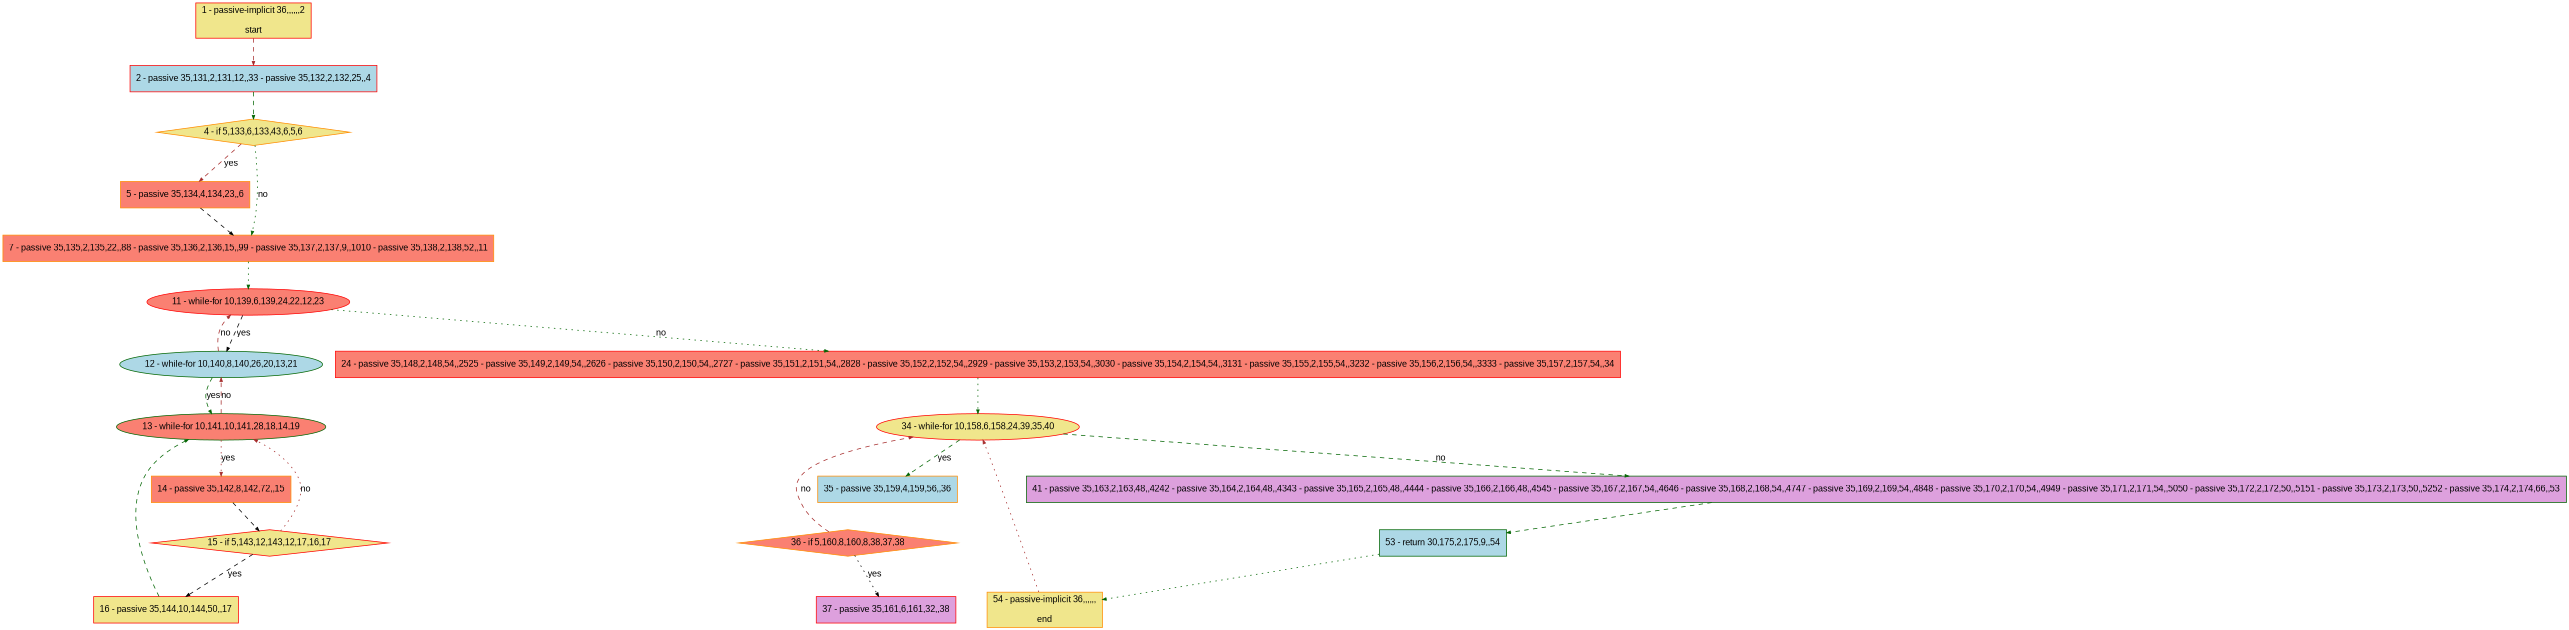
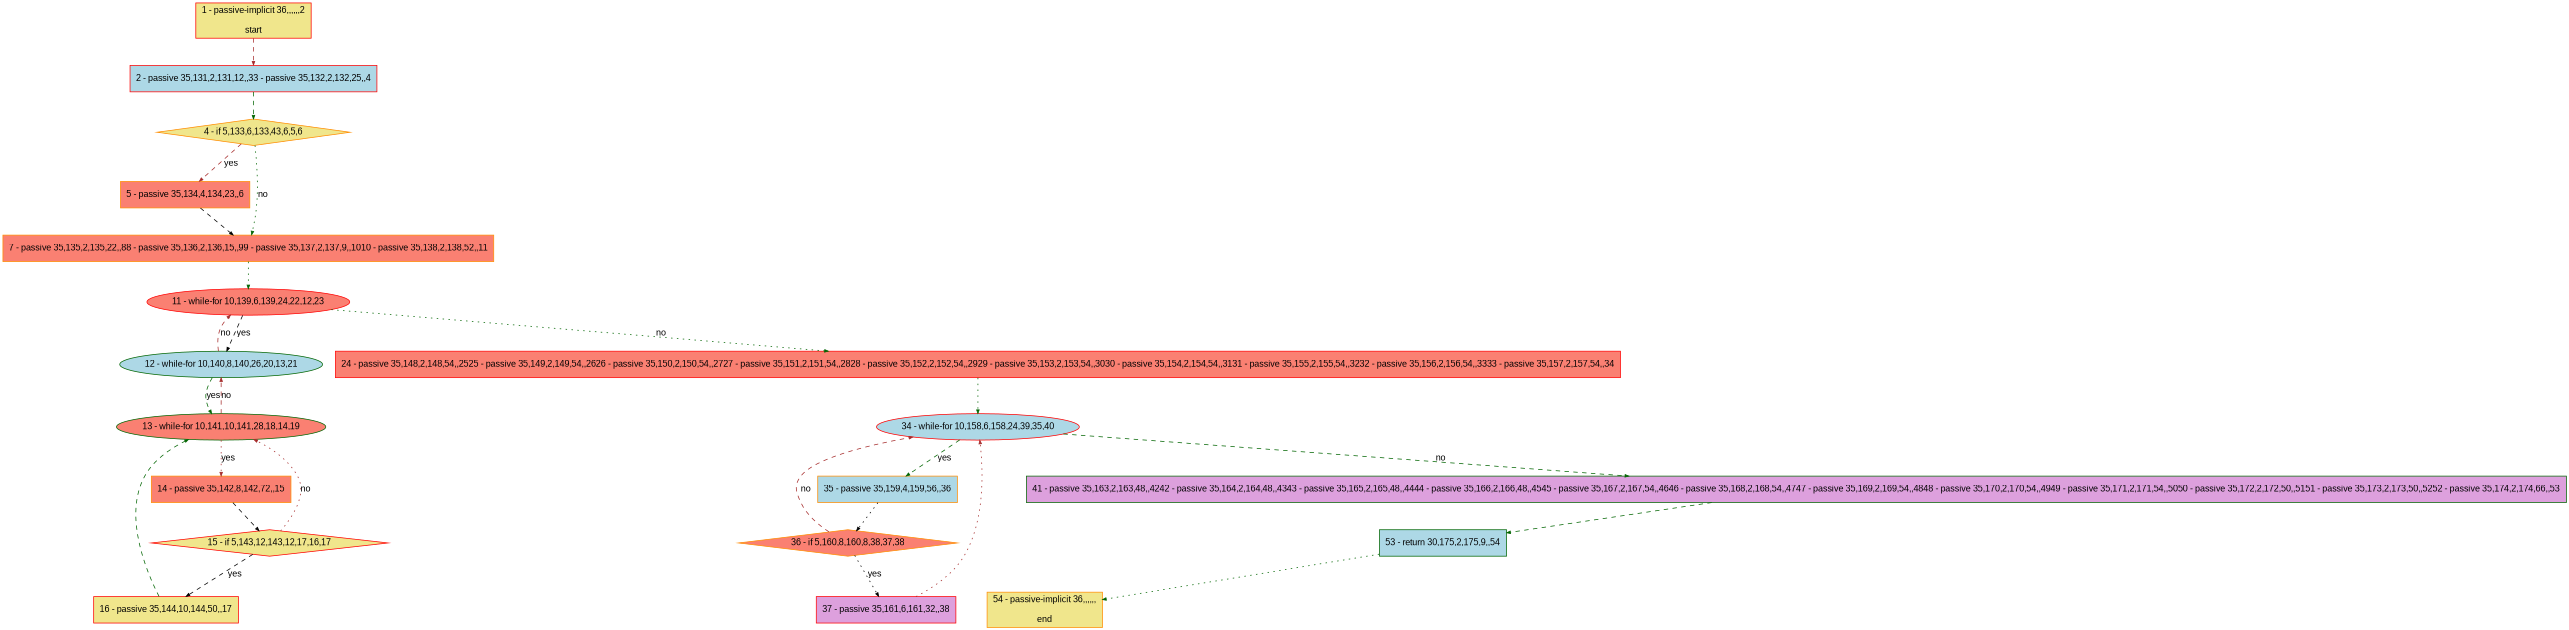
  digraph {
    bgcolor=white
    compound=true
    fillcolor="#FFFFCC"
    fontname=Arial
    fontsize=12
    pack=true
    packmode=clust
    style="rounded,filled"
    node [color=red compound=true fillcolor=salmon fixedsize=false fontname=Arial fontsize=12 node_initialized=no shape=box style=filled]
    edge [arrowhead=normal arrowsize=0.5 arrowtail=none color=darkgreen compound=true dir=forward fontcolor=black fontname=Arial fontsize=12 style=dashed]
    n1 [fillcolor=lightblue label="2 - passive 35,131,2,131,12,,33 - passive 35,132,2,132,25,,4"]
    n2 [color=darkorange fillcolor=khaki label="4 - if 5,133,6,133,43,6,5,6" shape=diamond]
    n3 [color=darkorange label="5 - passive 35,134,4,134,23,,6"]
    n4 [color=darkorange label="7 - passive 35,135,2,135,22,,88 - passive 35,136,2,136,15,,99 - passive 35,137,2,137,9,,1010 - passive 35,138,2,138,52,,11"]
    n5 [fillcolor=khaki label="1 - passive-implicit 36,,,,,,2\n\nstart"]
    n6 [label="11 - while-for 10,139,6,139,24,22,12,23" shape=oval]
    n7 [color=darkgreen fillcolor=lightblue label="12 - while-for 10,140,8,140,26,20,13,21" shape=oval]
    n8 [label="24 - passive 35,148,2,148,54,,2525 - passive 35,149,2,149,54,,2626 - passive 35,150,2,150,54,,2727 - passive 35,151,2,151,54,,2828 - passive 35,152,2,152,54,,2929 - passive 35,153,2,153,54,,3030 - passive 35,154,2,154,54,,3131 - passive 35,155,2,155,54,,3232 - passive 35,156,2,156,54,,3333 - passive 35,157,2,157,54,,34"]
    n9 [color=darkgreen label="13 - while-for 10,141,10,141,28,18,14,19" shape=oval]
-   n10 [fillcolor=khaki label="34 - while-for 10,158,6,158,24,39,35,40" shape=oval]
+   n10 [fillcolor=lightblue label="34 - while-for 10,158,6,158,24,39,35,40" shape=oval]
    n11 [color=darkorange label="14 - passive 35,142,8,142,72,,15"]
    n12 [color=darkorange fillcolor=lightblue label="35 - passive 35,159,4,159,56,,36"]
    n13 [color=darkgreen fillcolor=plum label="41 - passive 35,163,2,163,48,,4242 - passive 35,164,2,164,48,,4343 - passive 35,165,2,165,48,,4444 - passive 35,166,2,166,48,,4545 - passive 35,167,2,167,54,,4646 - passive 35,168,2,168,54,,4747 - passive 35,169,2,169,54,,4848 - passive 35,170,2,170,54,,4949 - passive 35,171,2,171,54,,5050 - passive 35,172,2,172,50,,5151 - passive 35,173,2,173,50,,5252 - passive 35,174,2,174,66,,53"]
    n14 [fillcolor=khaki label="15 - if 5,143,12,143,12,17,16,17" shape=diamond]
    n15 [fillcolor=khaki label="16 - passive 35,144,10,144,50,,17"]
    n16 [color=darkorange label="36 - if 5,160,8,160,8,38,37,38" shape=diamond]
    n17 [color=darkgreen fillcolor=lightblue label="53 - return 30,175,2,175,9,,54"]
    n18 [fillcolor=plum label="37 - passive 35,161,6,161,32,,38"]
    n19 [color=darkorange fillcolor=khaki label="54 - passive-implicit 36,,,,,,\n\nend"]
    n1 -> n2
    n2 -> n3 [color=brown label=yes]
    n2 -> n4 [label=no style=dotted]
    n3 -> n4 [color=black]
    n4 -> n6 [style=dotted]
    n5 -> n1 [color=brown]
    n6 -> n7 [color=black label=yes]
    n6 -> n8 [label=no style=dotted]
    n7 -> n6 [color=brown label=no]
    n7 -> n9 [label=yes]
    n8 -> n10 [style=dotted]
    n9 -> n7 [color=brown label=no]
    n9 -> n11 [color=brown label=yes style=dotted]
    n10 -> n12 [label=yes]
    n10 -> n13 [label=no]
    n11 -> n14 [color=black]
+   n12 -> n16 [color=black style=dotted]
    n13 -> n17
    n14 -> n9 [color=brown label=no style=dotted]
    n14 -> n15 [color=black label=yes]
    n15 -> n9
    n16 -> n10 [color=brown label=no]
    n16 -> n18 [color=black label=yes style=dotted]
    n17 -> n19 [style=dotted]
-   n19 -> n10 [color=brown style=dotted]
+   n18 -> n10 [color=brown style=dotted]
  }
